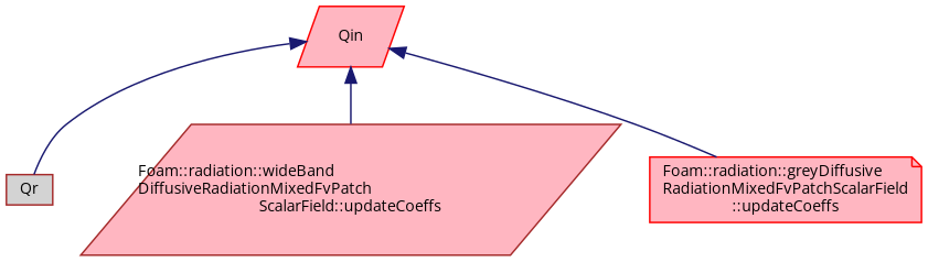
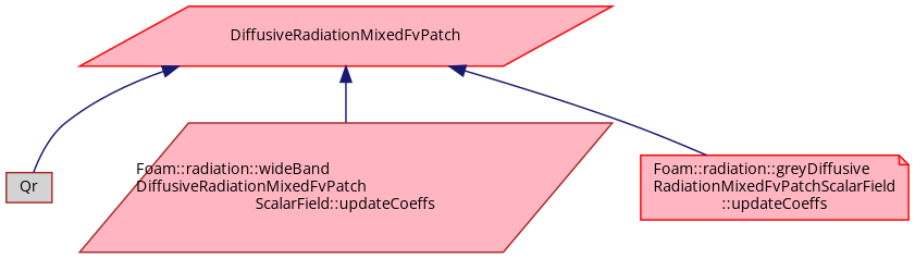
  digraph {
    rankdir=TB
    fontname="Open Sans"
    node [color=red fillcolor=lightpink fontname="Open Sans" fontsize=10 shape=parallelogram style=filled]
    edge [color=midnightblue dir=back fontname="Open Sans" fontsize=10 labelfontname=FreeSans labelfontsize=10 style=solid]
-   n1 [fontcolor=black height=0.2 label=Qin width=0.4]
+   n1 [fontcolor=black height=0.2 label=DiffusiveRadiationMixedFvPatch width=0.4]
    n2 [color=brown height=0.2 label=Qr shape=box width=0.4 fillcolor=lightgrey]
    n3 [color=brown height=0.2 label="Foam::radiation::wideBand\lDiffusiveRadiationMixedFvPatch\lScalarField::updateCoeffs" width=0.4]
    n4 [height=0.2 label="Foam::radiation::greyDiffusive\lRadiationMixedFvPatchScalarField\l::updateCoeffs" shape=note width=0.4]
    n1 -> n2
    n1 -> n3
    n1 -> n4
  }
